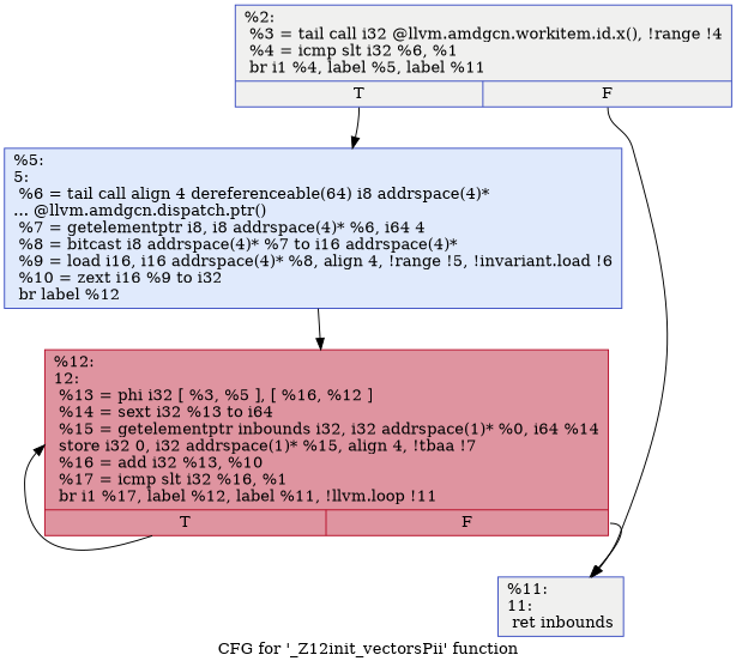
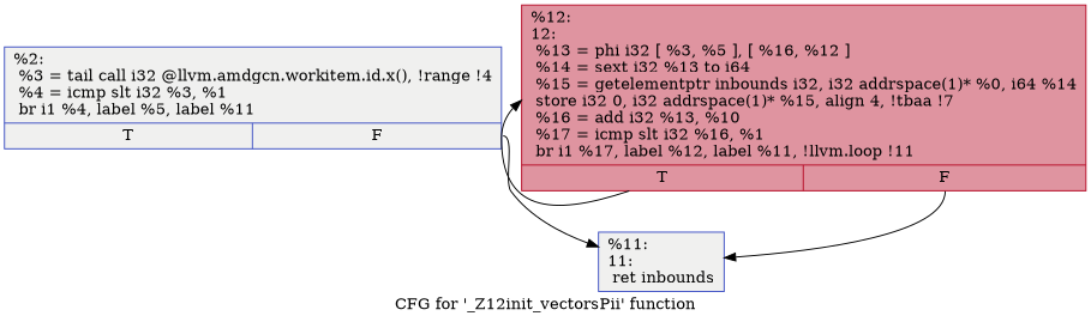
  digraph {
    label="CFG for '_Z12init_vectorsPii' function"
    node [color="#3d50c3ff" fillcolor="#dedcdb70" shape=record style=filled]
    edge [tailport=s0]
-   n1 [label="{%2:\l  %3 = tail call i32 @llvm.amdgcn.workitem.id.x(), !range !4\l  %4 = icmp slt i32 %6, %1\l  br i1 %4, label %5, label %11\l|{<s0>T|<s1>F}}"]
-   n2 [fillcolor="#b9d0f970" label="{%5:\l5:                                                \l  %6 = tail call align 4 dereferenceable(64) i8 addrspace(4)*\l... @llvm.amdgcn.dispatch.ptr()\l  %7 = getelementptr i8, i8 addrspace(4)* %6, i64 4\l  %8 = bitcast i8 addrspace(4)* %7 to i16 addrspace(4)*\l  %9 = load i16, i16 addrspace(4)* %8, align 4, !range !5, !invariant.load !6\l  %10 = zext i16 %9 to i32\l  br label %12\l}"]
+   n1 [label="{%2:\l  %3 = tail call i32 @llvm.amdgcn.workitem.id.x(), !range !4\l  %4 = icmp slt i32 %3, %1\l  br i1 %4, label %5, label %11\l|{<s0>T|<s1>F}}"]
    n3 [label="{%11:\l11:                                               \l  ret inbounds\l}"]
    n4 [color="#b70d28ff" fillcolor="#b70d2870" label="{%12:\l12:                                               \l  %13 = phi i32 [ %3, %5 ], [ %16, %12 ]\l  %14 = sext i32 %13 to i64\l  %15 = getelementptr inbounds i32, i32 addrspace(1)* %0, i64 %14\l  store i32 0, i32 addrspace(1)* %15, align 4, !tbaa !7\l  %16 = add i32 %13, %10\l  %17 = icmp slt i32 %16, %1\l  br i1 %17, label %12, label %11, !llvm.loop !11\l|{<s0>T|<s1>F}}"]
-   n1 -> n2
    n1 -> n3 [tailport=s1]
-   n2 -> n4
    n4 -> n3 [tailport=s1]
    n4 -> n4
  }
